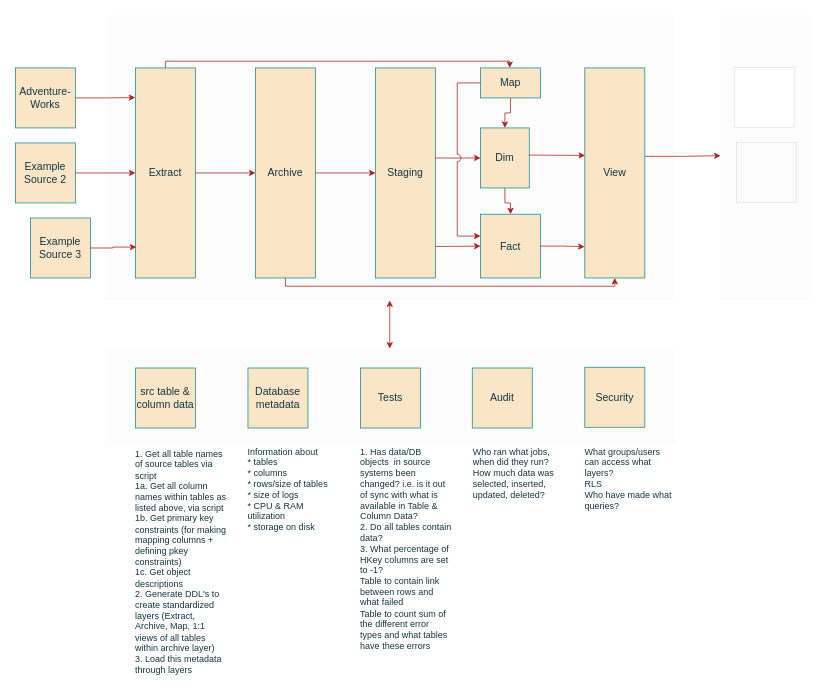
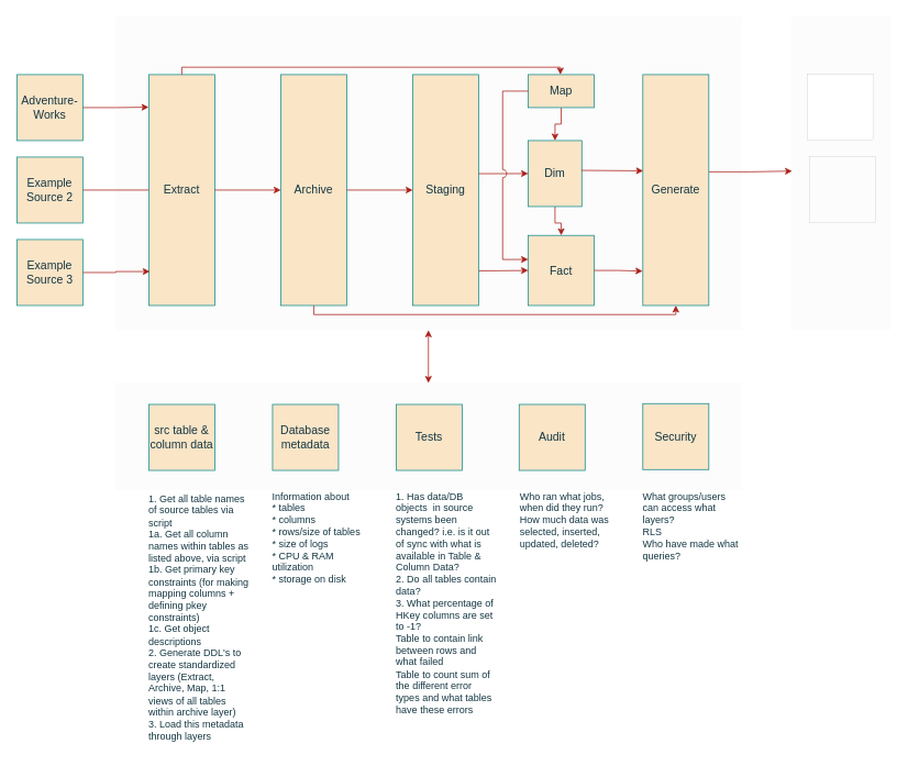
  <mxCell id="0" />
  <mxCell id="1" parent="0" />
  <mxCell id="2" value="" style="rounded=0;whiteSpace=wrap;html=1;labelBackgroundColor=none;fontSize=12;fontColor=#333333;verticalAlign=top;fillColor=#FCFCFC;strokeColor=none;" vertex="1" parent="1"><mxGeometry x="139" y="20" width="760" height="380" as="geometry" /></mxCell>
  <mxCell id="3" value="" style="rounded=0;whiteSpace=wrap;html=1;labelBackgroundColor=none;fontSize=12;fontColor=#333333;verticalAlign=top;fillColor=#FCFCFC;strokeColor=none;" vertex="1" parent="1"><mxGeometry x="959" y="20" width="120" height="380" as="geometry" /></mxCell>
  <mxCell id="4" style="edgeStyle=orthogonalEdgeStyle;rounded=0;sketch=0;jumpStyle=none;jumpSize=10;orthogonalLoop=1;jettySize=auto;html=1;entryX=0.5;entryY=1;entryDx=0;entryDy=0;labelBackgroundColor=#DAD2D8;fontSize=12;fontColor=#D79B00;startArrow=classic;startFill=1;endFill=1;strokeColor=#A8201A;" edge="1" parent="1" source="5" target="2"><mxGeometry relative="1" as="geometry" /></mxCell>
  <mxCell id="5" value="" style="rounded=0;whiteSpace=wrap;html=1;labelBackgroundColor=none;fontSize=12;fontColor=#333333;verticalAlign=top;fillColor=#FCFCFC;strokeColor=none;" vertex="1" parent="1"><mxGeometry x="139" y="464" width="760" height="130" as="geometry" /></mxCell>
  <mxCell id="6" value="" style="edgeStyle=orthogonalEdgeStyle;rounded=0;sketch=0;jumpStyle=none;jumpSize=10;orthogonalLoop=1;jettySize=auto;html=1;labelBackgroundColor=#DAD2D8;fontSize=12;fontColor=#D79B00;startArrow=none;startFill=0;endFill=1;strokeColor=#A8201A;exitX=1;exitY=0.421;exitDx=0;exitDy=0;exitPerimeter=0;" edge="1" parent="1" source="27"><mxGeometry relative="1" as="geometry"><mxPoint x="960" y="207" as="targetPoint" /></mxGeometry></mxCell>
  <mxCell id="7" value="" style="rounded=0;whiteSpace=wrap;html=1;labelBackgroundColor=#DAD2D8;sketch=0;fontSize=14;fontColor=#143642;strokeWidth=0;fillColor=#ffffff;" parent="1" vertex="1"><mxGeometry x="979" y="90" width="80" height="80" as="geometry" /></mxCell>
  <mxCell id="8" value="src table &amp;amp; column data" style="rounded=0;whiteSpace=wrap;html=1;fontSize=14;fillColor=#FAE5C7;strokeColor=#0F8B8D;fontColor=#143642;" parent="1" vertex="1"><mxGeometry x="180" y="490" width="80" height="80" as="geometry" /></mxCell>
  <mxCell id="9" value="&lt;div style=&quot;font-size: 14px&quot;&gt;Adventure-Works&lt;br style=&quot;font-size: 14px&quot;&gt;&lt;/div&gt;" style="rounded=0;whiteSpace=wrap;html=1;fontSize=14;fillColor=#FAE5C7;strokeColor=#0F8B8D;fontColor=#143642;" parent="1" vertex="1"><mxGeometry x="20" y="90" width="80" height="80" as="geometry" /></mxCell>
  <mxCell id="10" value="Example Source 2" style="rounded=0;whiteSpace=wrap;html=1;fontSize=14;fillColor=#FAE5C7;strokeColor=#0F8B8D;fontColor=#143642;" parent="1" vertex="1"><mxGeometry x="20" y="190" width="80" height="80" as="geometry" /></mxCell>
- <mxCell id="11" value="Example Source 3" style="rounded=0;whiteSpace=wrap;html=1;fontSize=14;fillColor=#FAE5C7;strokeColor=#0F8B8D;fontColor=#143642;" parent="1" vertex="1"><mxGeometry x="40" y="290" width="80" height="80" as="geometry" /></mxCell>
+ <mxCell id="11" value="Example Source 3" style="rounded=0;whiteSpace=wrap;html=1;fontSize=14;fillColor=#FAE5C7;strokeColor=#0F8B8D;fontColor=#143642;" parent="1" vertex="1"><mxGeometry x="20" y="290" width="80" height="80" as="geometry" /></mxCell>
  <mxCell id="12" style="edgeStyle=orthogonalEdgeStyle;rounded=0;sketch=0;jumpStyle=none;jumpSize=10;orthogonalLoop=1;jettySize=auto;html=1;entryX=0.5;entryY=0;entryDx=0;entryDy=0;labelBackgroundColor=#DAD2D8;fontSize=12;fontColor=#D79B00;startArrow=none;startFill=0;endFill=1;strokeColor=#A8201A;" edge="1" parent="1" source="13" target="14"><mxGeometry relative="1" as="geometry" /></mxCell>
  <mxCell id="13" value="Dim" style="rounded=0;whiteSpace=wrap;html=1;fontSize=14;fillColor=#FAE5C7;strokeColor=#0F8B8D;fontColor=#143642;" parent="1" vertex="1"><mxGeometry x="640" y="170" width="65" height="80" as="geometry" /></mxCell>
  <mxCell id="14" value="Fact" style="rounded=0;whiteSpace=wrap;html=1;fontSize=14;fillColor=#FAE5C7;strokeColor=#0F8B8D;fontColor=#143642;" parent="1" vertex="1"><mxGeometry x="640" y="285" width="80" height="85" as="geometry" /></mxCell>
  <mxCell id="15" value="Extract" style="rounded=0;whiteSpace=wrap;html=1;fontSize=14;fillColor=#FAE5C7;strokeColor=#0F8B8D;fontColor=#143642;" parent="1" vertex="1"><mxGeometry x="180" y="90" width="80" height="280" as="geometry" /></mxCell>
  <mxCell id="16" style="edgeStyle=orthogonalEdgeStyle;rounded=0;orthogonalLoop=1;jettySize=auto;html=1;fontSize=14;entryX=-0.003;entryY=0.141;entryDx=0;entryDy=0;entryPerimeter=0;strokeColor=#A8201A;fontColor=#143642;labelBackgroundColor=#DAD2D8;" parent="1" source="9" target="15" edge="1"><mxGeometry x="-499" y="39" as="geometry"><mxPoint x="160" y="110" as="targetPoint" /></mxGeometry></mxCell>
- <mxCell id="17" style="edgeStyle=orthogonalEdgeStyle;rounded=0;orthogonalLoop=1;jettySize=auto;html=1;entryX=0;entryY=0.5;entryDx=0;entryDy=0;fontSize=14;strokeColor=#A8201A;fontColor=#143642;labelBackgroundColor=#DAD2D8;" parent="1" source="10" target="15" edge="1"><mxGeometry x="-499" y="39" as="geometry" /></mxCell>
+ <mxCell id="17" style="edgeStyle=orthogonalEdgeStyle;rounded=0;orthogonalLoop=1;jettySize=auto;html=1;entryX=0;entryY=0.5;entryDx=0;entryDy=0;fontSize=14;strokeColor=#A8201A;fontColor=#143642;labelBackgroundColor=#DAD2D8;endArrow=none;" parent="1" source="10" target="15" edge="1"><mxGeometry x="-499" y="39" as="geometry" /></mxCell>
  <mxCell id="18" style="edgeStyle=orthogonalEdgeStyle;rounded=0;orthogonalLoop=1;jettySize=auto;html=1;entryX=0.015;entryY=0.853;entryDx=0;entryDy=0;entryPerimeter=0;fontSize=14;strokeColor=#A8201A;fontColor=#143642;labelBackgroundColor=#DAD2D8;" parent="1" source="11" target="15" edge="1"><mxGeometry x="-499" y="39" as="geometry" /></mxCell>
  <mxCell id="19" value="Archive" style="rounded=0;whiteSpace=wrap;html=1;fontSize=14;fillColor=#FAE5C7;strokeColor=#0F8B8D;fontColor=#143642;" parent="1" vertex="1"><mxGeometry x="340" y="90" width="80" height="280" as="geometry" /></mxCell>
  <mxCell id="20" style="edgeStyle=orthogonalEdgeStyle;rounded=0;sketch=0;jumpStyle=arc;jumpSize=4;orthogonalLoop=1;jettySize=auto;html=1;entryX=0.5;entryY=0;entryDx=0;entryDy=0;labelBackgroundColor=#DAD2D8;fontSize=14;fontColor=#143642;startFill=0;endFill=1;strokeColor=#A8201A;exitX=0.5;exitY=1;exitDx=0;exitDy=0;" parent="1" source="21" target="13" edge="1"><mxGeometry x="-559" y="19" as="geometry" /></mxCell>
  <mxCell id="21" value="Map" style="rounded=0;whiteSpace=wrap;html=1;fontSize=14;fillColor=#FAE5C7;strokeColor=#0F8B8D;fontColor=#143642;" parent="1" vertex="1"><mxGeometry x="640" y="90" width="80" height="40" as="geometry" /></mxCell>
  <mxCell id="22" value="Staging" style="rounded=0;whiteSpace=wrap;html=1;fontSize=14;fillColor=#FAE5C7;strokeColor=#0F8B8D;fontColor=#143642;" parent="1" vertex="1"><mxGeometry x="500" y="90" width="80" height="280" as="geometry" /></mxCell>
  <mxCell id="23" style="edgeStyle=orthogonalEdgeStyle;rounded=0;sketch=0;jumpStyle=none;jumpSize=4;orthogonalLoop=1;jettySize=auto;html=1;labelBackgroundColor=#DAD2D8;fontSize=14;fontColor=#143642;startFill=0;endFill=1;strokeColor=#A8201A;exitX=1;exitY=0.429;exitDx=0;exitDy=0;exitPerimeter=0;" parent="1" source="22" target="13" edge="1"><mxGeometry x="-559" y="19" as="geometry" /></mxCell>
  <mxCell id="24" style="edgeStyle=orthogonalEdgeStyle;rounded=0;sketch=0;jumpStyle=arc;jumpSize=4;orthogonalLoop=1;jettySize=auto;html=1;labelBackgroundColor=#DAD2D8;fontSize=14;fontColor=#143642;startFill=0;endFill=1;strokeColor=#A8201A;exitX=1.004;exitY=0.85;exitDx=0;exitDy=0;exitPerimeter=0;" parent="1" source="22" target="14" edge="1"><mxGeometry x="-559" y="19" as="geometry" /></mxCell>
  <mxCell id="25" style="edgeStyle=orthogonalEdgeStyle;rounded=0;orthogonalLoop=1;jettySize=auto;html=1;sketch=0;jumpSize=6;fontSize=14;exitX=1;exitY=0.5;exitDx=0;exitDy=0;entryX=0;entryY=0.5;entryDx=0;entryDy=0;strokeColor=#A8201A;fontColor=#143642;labelBackgroundColor=#DAD2D8;" parent="1" source="19" target="22" edge="1"><mxGeometry x="-559" y="19" as="geometry" /></mxCell>
  <mxCell id="26" value="" style="edgeStyle=orthogonalEdgeStyle;rounded=0;orthogonalLoop=1;jettySize=auto;html=1;entryX=0;entryY=0.5;entryDx=0;entryDy=0;fontSize=14;strokeColor=#A8201A;fontColor=#143642;labelBackgroundColor=#DAD2D8;" parent="1" source="15" target="19" edge="1"><mxGeometry x="-299" y="104.882" as="geometry" /></mxCell>
- <mxCell id="27" value="View" style="rounded=0;whiteSpace=wrap;html=1;fontSize=14;fillColor=#FAE5C7;strokeColor=#0F8B8D;fontColor=#143642;" parent="1" vertex="1"><mxGeometry x="779" y="90" width="80" height="280" as="geometry" /></mxCell>
+ <mxCell id="27" value="Generate" style="rounded=0;whiteSpace=wrap;html=1;fontSize=14;fillColor=#FAE5C7;strokeColor=#0F8B8D;fontColor=#143642;" parent="1" vertex="1"><mxGeometry x="779" y="90" width="80" height="280" as="geometry" /></mxCell>
  <mxCell id="28" value="&lt;div style=&quot;font-size: 14px;&quot;&gt;Tests&lt;/div&gt;" style="rounded=0;whiteSpace=wrap;html=1;fontSize=14;fillColor=#FAE5C7;strokeColor=#0F8B8D;fontColor=#143642;" parent="1" vertex="1"><mxGeometry x="480" y="490" width="80" height="80" as="geometry" /></mxCell>
  <mxCell id="29" value="Audit" style="rounded=0;whiteSpace=wrap;html=1;fontSize=14;fillColor=#FAE5C7;strokeColor=#0F8B8D;fontColor=#143642;" parent="1" vertex="1"><mxGeometry x="629" y="490" width="80" height="80" as="geometry" /></mxCell>
  <mxCell id="30" value="&lt;p style=&quot;line-height: 100% ; font-size: 12px&quot;&gt;&lt;/p&gt;&lt;div style=&quot;font-size: 12px&quot; align=&quot;left&quot;&gt;1. Get all table names of source tables via script&lt;/div&gt;&lt;div style=&quot;font-size: 12px&quot; align=&quot;left&quot;&gt;1a. Get all column names within tables as listed above, via script&lt;/div&gt;&lt;div style=&quot;font-size: 12px&quot; align=&quot;left&quot;&gt;1b. Get primary key constraints (for making mapping columns + defining pkey constraints)&lt;/div&gt;&lt;div style=&quot;font-size: 12px&quot; align=&quot;left&quot;&gt;1c. Get object descriptions&lt;/div&gt;&lt;div style=&quot;font-size: 12px&quot; align=&quot;left&quot;&gt;2. Generate DDL's to create standardized layers (Extract, Archive, Map, 1:1 views of all tables within archive layer)&lt;br&gt;&lt;/div&gt;&lt;div style=&quot;font-size: 12px&quot; align=&quot;left&quot;&gt;3. Load this metadata through layers&lt;br style=&quot;font-size: 12px&quot;&gt;&lt;/div&gt;&lt;div style=&quot;font-size: 12px&quot; align=&quot;left&quot;&gt;&lt;br style=&quot;font-size: 12px&quot;&gt;&lt;/div&gt;&lt;p style=&quot;font-size: 12px&quot;&gt;&lt;/p&gt;" style="text;html=1;strokeColor=none;fillColor=none;align=left;verticalAlign=top;whiteSpace=wrap;rounded=0;fontSize=12;spacing=0;fontColor=#143642;" parent="1" vertex="1"><mxGeometry x="180" y="581" width="120" height="120" as="geometry" /></mxCell>
  <mxCell id="31" value="&lt;div style=&quot;font-size: 12px;&quot;&gt;1. Has data/DB objects&amp;nbsp; in source systems been changed? i.e. is it out of sync with what is available in Table &amp;amp; Column Data?&lt;/div&gt;&lt;div style=&quot;font-size: 12px;&quot;&gt;2. Do all tables contain data?&lt;/div&gt;&lt;div style=&quot;font-size: 12px;&quot;&gt;3. What percentage of HKey columns are set to -1?&lt;/div&gt;&lt;div style=&quot;font-size: 12px;&quot;&gt;Table to contain link between rows and what failed&lt;/div&gt;&lt;div style=&quot;font-size: 12px;&quot;&gt;Table to count sum of the different error types and what tables have these errors&lt;br style=&quot;font-size: 12px;&quot;&gt;&lt;/div&gt;" style="text;html=1;strokeColor=none;fillColor=none;align=left;verticalAlign=top;whiteSpace=wrap;rounded=0;fontSize=12;spacing=0;fontColor=#143642;" parent="1" vertex="1"><mxGeometry x="480" y="590" width="120" height="120" as="geometry" /></mxCell>
  <mxCell id="32" style="edgeStyle=orthogonalEdgeStyle;rounded=0;sketch=0;jumpSize=4;orthogonalLoop=1;jettySize=auto;html=1;fontSize=14;startArrow=none;startFill=0;endArrow=classic;endFill=1;exitX=0.5;exitY=0;exitDx=0;exitDy=0;strokeColor=#A8201A;fontColor=#143642;labelBackgroundColor=#DAD2D8;jumpStyle=arc;" parent="1" source="15" edge="1"><mxGeometry x="-559" y="19" as="geometry"><mxPoint x="400" y="110" as="sourcePoint" /><mxPoint x="679" y="90" as="targetPoint" /><Array as="points"><mxPoint x="220" y="81" /><mxPoint x="679" y="81" /></Array></mxGeometry></mxCell>
  <mxCell id="33" value="Database metadata" style="rounded=0;whiteSpace=wrap;html=1;fontSize=14;fillColor=#FAE5C7;strokeColor=#0F8B8D;fontColor=#143642;" parent="1" vertex="1"><mxGeometry x="330" y="490" width="80" height="80" as="geometry" /></mxCell>
  <mxCell id="34" value="&lt;div style=&quot;font-size: 12px&quot;&gt;Information about&amp;nbsp; &lt;br style=&quot;font-size: 12px&quot;&gt;&lt;/div&gt;&lt;div style=&quot;font-size: 12px&quot;&gt;* tables&lt;/div&gt;&lt;div style=&quot;font-size: 12px&quot;&gt;* columns&lt;/div&gt;&lt;div style=&quot;font-size: 12px&quot;&gt;* rows/size of tables&lt;/div&gt;&lt;div style=&quot;font-size: 12px&quot;&gt;* size of logs&lt;br style=&quot;font-size: 12px&quot;&gt;&lt;/div&gt;&lt;div style=&quot;font-size: 12px&quot;&gt;* CPU &amp;amp; RAM utilization&lt;/div&gt;&lt;div style=&quot;font-size: 12px&quot;&gt;* storage on disk&lt;/div&gt;" style="text;html=1;strokeColor=none;fillColor=none;align=left;verticalAlign=top;whiteSpace=wrap;rounded=0;fontSize=12;spacing=0;fontColor=#143642;" parent="1" vertex="1"><mxGeometry x="330" y="590" width="120" height="120" as="geometry" /></mxCell>
  <mxCell id="35" value="" style="shape=image;verticalLabelPosition=bottom;labelBackgroundColor=#ffffff;verticalAlign=top;aspect=fixed;imageAspect=0;image=https://www.computerhope.com/issues/pictures/excel-logo.jpg;fontSize=14;imageBorder=#000000;strokeWidth=0;" parent="1" vertex="1"><mxGeometry x="981" y="190" width="80" height="80" as="geometry" /></mxCell>
  <mxCell id="36" value="" style="shape=image;verticalLabelPosition=bottom;labelBackgroundColor=#ffffff;verticalAlign=top;aspect=fixed;imageAspect=0;image=https://powerbi.microsoft.com/pictures/application-logos/svg/powerbi.svg;strokeWidth=0;perimeterSpacing=0;fontSize=14;" parent="1" vertex="1"><mxGeometry x="981" y="92" width="76" height="76" as="geometry" /></mxCell>
  <mxCell id="37" value="&lt;div style=&quot;font-size: 12px;&quot;&gt;Who ran what jobs, when did they run? &lt;br style=&quot;font-size: 12px;&quot;&gt;&lt;/div&gt;&lt;div style=&quot;font-size: 12px;&quot;&gt;How much data was selected, inserted, updated, deleted?&lt;br style=&quot;font-size: 12px;&quot;&gt;&lt;/div&gt;" style="text;html=1;strokeColor=none;fillColor=none;align=left;verticalAlign=top;whiteSpace=wrap;rounded=0;fontSize=12;spacing=0;fontColor=#143642;" parent="1" vertex="1"><mxGeometry x="630" y="590" width="120" height="120" as="geometry" /></mxCell>
  <mxCell id="38" value="Security" style="rounded=0;whiteSpace=wrap;html=1;fontSize=14;fillColor=#FAE5C7;strokeColor=#0F8B8D;fontColor=#143642;" parent="1" vertex="1"><mxGeometry x="779" y="489" width="80" height="80" as="geometry" /></mxCell>
  <mxCell id="39" value="&lt;div style=&quot;font-size: 12px;&quot;&gt;What groups/users can access what layers?&lt;/div&gt;&lt;div style=&quot;font-size: 12px;&quot;&gt;RLS&lt;/div&gt;Who have made what queries?&lt;br style=&quot;font-size: 12px;&quot;&gt;&lt;div style=&quot;font-size: 12px;&quot;&gt;&lt;br style=&quot;font-size: 12px;&quot;&gt;&lt;/div&gt;" style="text;html=1;strokeColor=none;fillColor=none;align=left;verticalAlign=top;whiteSpace=wrap;rounded=0;fontSize=12;spacing=0;fontColor=#143642;" parent="1" vertex="1"><mxGeometry x="779" y="590" width="120" height="120" as="geometry" /></mxCell>
  <mxCell id="40" style="edgeStyle=orthogonalEdgeStyle;rounded=0;sketch=0;jumpSize=6;orthogonalLoop=1;jettySize=auto;html=1;fontSize=14;startArrow=none;startFill=0;endArrow=classic;endFill=1;strokeColor=#A8201A;fontColor=#143642;labelBackgroundColor=#DAD2D8;entryX=-0.004;entryY=0.851;entryDx=0;entryDy=0;entryPerimeter=0;" parent="1" source="14" target="27" edge="1"><mxGeometry x="-559" y="19" as="geometry"><mxPoint x="778" y="326" as="targetPoint" /></mxGeometry></mxCell>
  <mxCell id="41" style="edgeStyle=orthogonalEdgeStyle;rounded=0;sketch=0;jumpSize=10;orthogonalLoop=1;jettySize=auto;html=1;entryX=0.5;entryY=1;entryDx=0;entryDy=0;fontSize=14;startArrow=none;startFill=0;endArrow=classic;endFill=1;exitX=0.5;exitY=1;exitDx=0;exitDy=0;strokeColor=#A8201A;fontColor=#143642;labelBackgroundColor=#DAD2D8;jumpStyle=arc;" parent="1" source="19" target="27" edge="1"><mxGeometry x="-559" y="19" as="geometry"><Array as="points"><mxPoint x="380" y="381" /><mxPoint x="819" y="381" /></Array></mxGeometry></mxCell>
  <mxCell id="42" style="edgeStyle=orthogonalEdgeStyle;rounded=0;sketch=0;jumpStyle=arc;jumpSize=10;orthogonalLoop=1;jettySize=auto;html=1;labelBackgroundColor=#DAD2D8;fontSize=14;fontColor=#143642;startFill=0;endFill=1;strokeColor=#A8201A;exitX=0.991;exitY=0.452;exitDx=0;exitDy=0;exitPerimeter=0;entryX=0.005;entryY=0.417;entryDx=0;entryDy=0;entryPerimeter=0;" edge="1" parent="1" source="13" target="27"><mxGeometry x="-549" y="29" as="geometry"><mxPoint x="750" y="295" as="targetPoint" /><mxPoint x="749.72" y="141.6" as="sourcePoint" /></mxGeometry></mxCell>
  <mxCell id="43" style="edgeStyle=orthogonalEdgeStyle;rounded=0;sketch=0;jumpStyle=arc;jumpSize=10;orthogonalLoop=1;jettySize=auto;html=1;labelBackgroundColor=#DAD2D8;fontSize=14;fontColor=#143642;startFill=0;endFill=1;strokeColor=#A8201A;exitX=0;exitY=0.5;exitDx=0;exitDy=0;entryX=0;entryY=0.343;entryDx=0;entryDy=0;entryPerimeter=0;" parent="1" source="21" target="14" edge="1"><mxGeometry x="-559" y="19" as="geometry"><mxPoint x="740" y="264" as="targetPoint" /><Array as="points"><mxPoint x="609" y="110" /><mxPoint x="609" y="314" /></Array></mxGeometry></mxCell>
